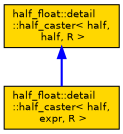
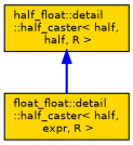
  digraph {
    node [color=black fillcolor=gold fontname=Helvetica fontsize=10 shape=record style=filled]
    n1 [fontcolor=black height=0.2 label="half_float::detail\l::half_caster\< half,\l half, R \>" width=0.4]
-   n2 [height=0.2 label="half_float::detail\l::half_caster\< half,\l expr, R \>" width=0.4]
+   n2 [height=0.2 label="float_float::detail\l::half_caster\< half,\l expr, R \>" width=0.4]
    n1 -> n2 [color=blue dir=back fontname=Helvetica fontsize=10 labelfontname=Helvetica labelfontsize=10 style=bold]
  }
